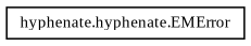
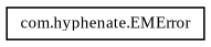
  digraph {
    rankdir=LR
    fontname="Liberation Serif"
-   n1 [color=black fillcolor=white fontname="Liberation Serif" fontsize=10 height=0.2 label="hyphenate.hyphenate.EMError" shape=record style=filled width=0.4]
+   n1 [color=black fillcolor=white fontname="Liberation Serif" fontsize=10 height=0.2 label="com.hyphenate.EMError" shape=record style=filled width=0.4]
  }
